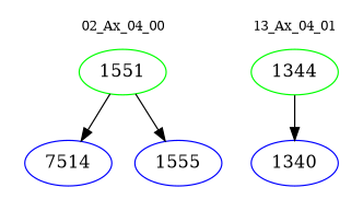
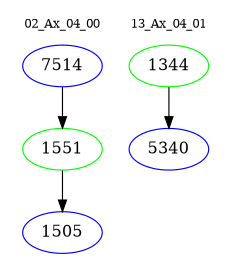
  digraph {
    node [color=blue]
    edge [color=black]
    n1 [color=green label=1551]
    n2 [label=7514]
-   n3 [label=1555]
+   n3 [label=1505]
    n4 [color=green label=1344]
-   n5 [label=1340]
+   n5 [label=5340]
    subgraph cluster_1 {
      color=white
      fontsize=10
      label="02_Ax_04_00"
      n1
      n2
      n3
    }
    subgraph cluster_2 {
      color=white
      fontsize=10
      label="13_Ax_04_01"
      n4
      n5
    }
-   n1 -> n2
+   n2 -> n1
    n1 -> n3
    n4 -> n5
  }
